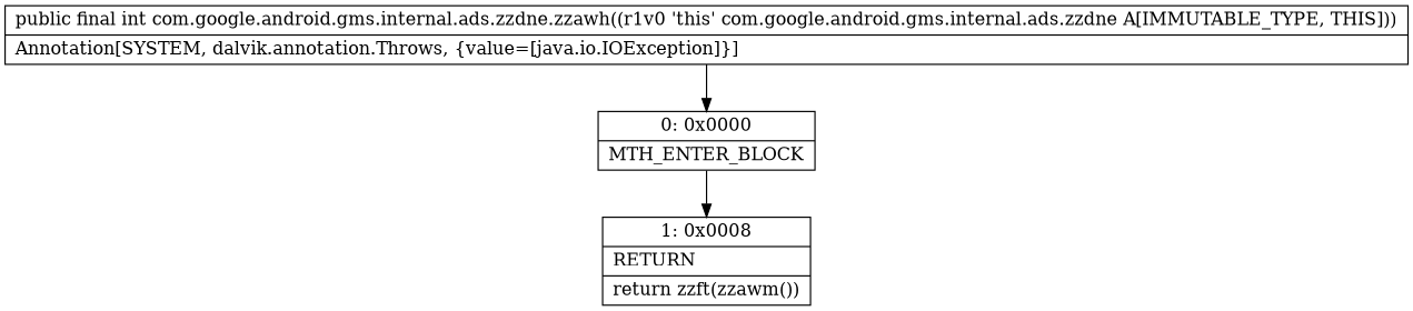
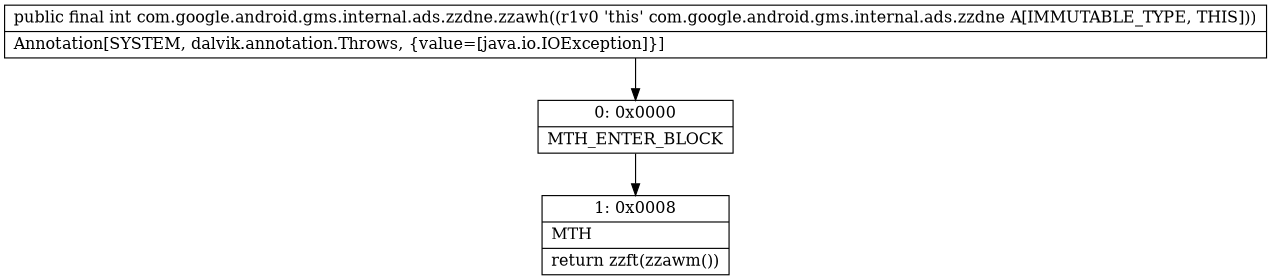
  digraph {
    node [shape=record]
    n1 [label="{0\:\ 0x0000|MTH_ENTER_BLOCK\l}"]
-   n2 [label="{1\:\ 0x0008|RETURN\l|return zzft(zzawm())\l}"]
+   n2 [label="{1\:\ 0x0008|MTH\l|return zzft(zzawm())\l}"]
    n3 [label="{public final int com.google.android.gms.internal.ads.zzdne.zzawh((r1v0 'this' com.google.android.gms.internal.ads.zzdne A[IMMUTABLE_TYPE, THIS]))  | Annotation[SYSTEM, dalvik.annotation.Throws, \{value=[java.io.IOException]\}]\l}"]
    n1 -> n2
    n3 -> n1
  }
